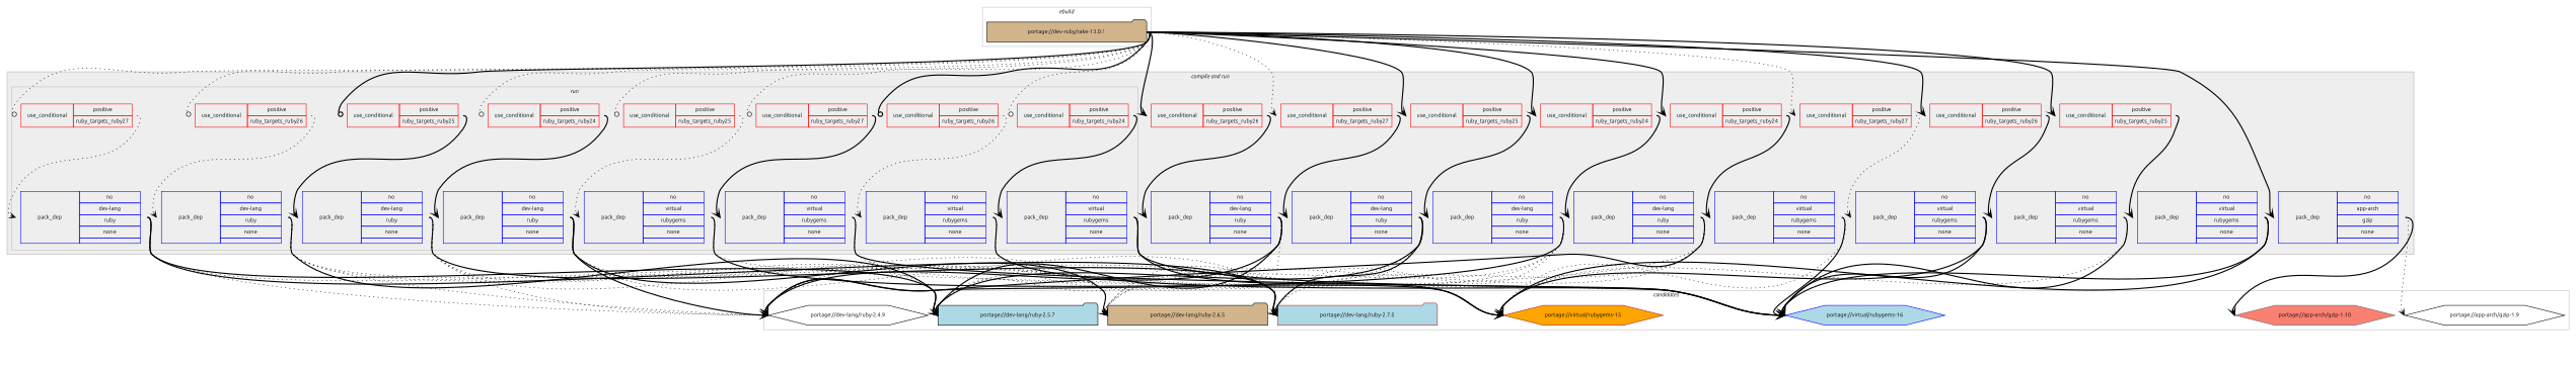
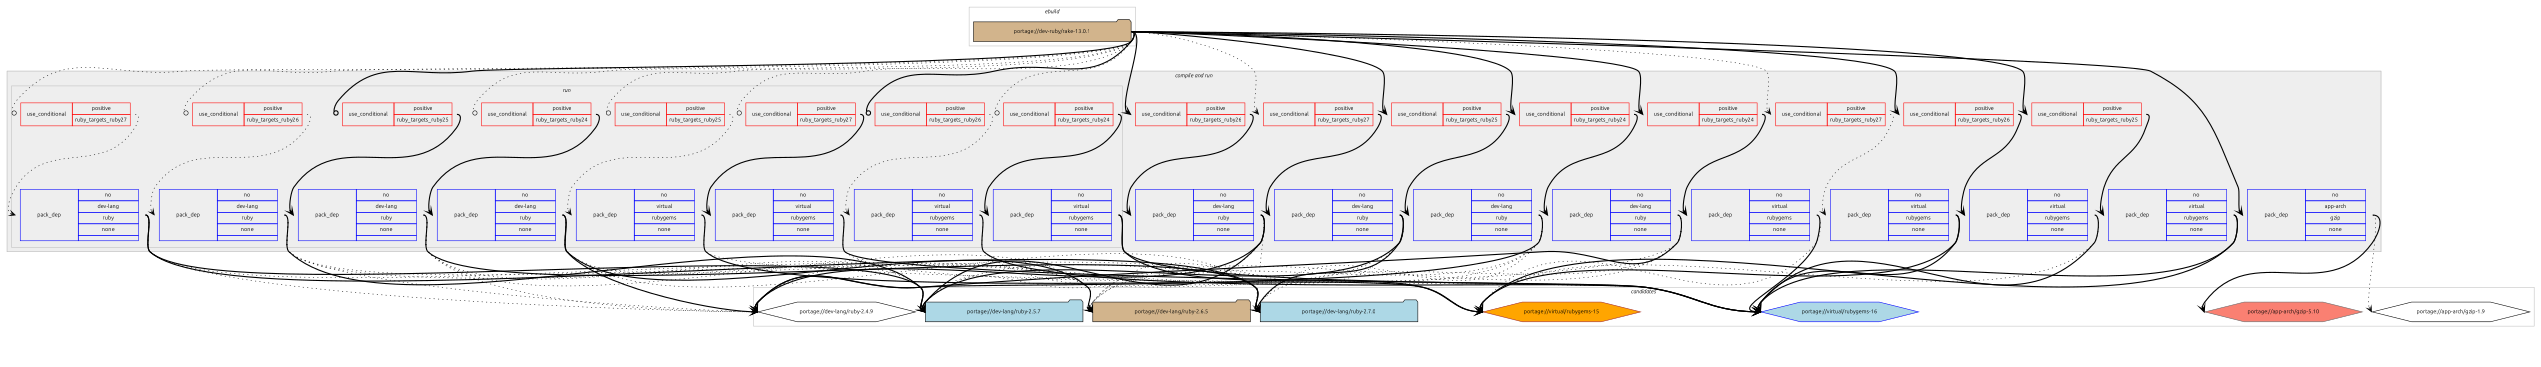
  digraph {
    compound=true
    concentrate=true
    fontname=Ubuntu
    fontsize=10
    newrank=true
    rankdir=TB
    ranksep=1.5
    node [color=blue fontname=Ubuntu fontsize=10 shape=none]
    edge [arrowhead=vee fontname=Ubuntu headport=w style=bold tailport=e weight=100]
    n1 [color=black fillcolor=tan label="portage://dev-ruby/rake-13.0.1" shape=folder style=filled width=4]
    n2 [label=<<TABLE BORDER="0" CELLBORDER="1" CELLSPACING="0" CELLPADDING="4" WIDTH="220"><TR><TD ROWSPAN="6" CELLPADDING="30">pack_dep</TD></TR><TR><TD WIDTH="110">no</TD></TR><TR><TD>dev-lang</TD></TR><TR><TD>ruby</TD></TR><TR><TD>none</TD></TR><TR><TD></TD></TR></TABLE>>]
    n3 [color=red label=<<TABLE BORDER="0" CELLBORDER="1" CELLSPACING="0" CELLPADDING="4"><TR><TD ROWSPAN="3" CELLPADDING="10">use_conditional</TD></TR><TR><TD>positive</TD></TR><TR><TD>ruby_targets_ruby24</TD></TR></TABLE>>]
    n4 [label=<<TABLE BORDER="0" CELLBORDER="1" CELLSPACING="0" CELLPADDING="4" WIDTH="220"><TR><TD ROWSPAN="6" CELLPADDING="30">pack_dep</TD></TR><TR><TD WIDTH="110">no</TD></TR><TR><TD>virtual</TD></TR><TR><TD>rubygems</TD></TR><TR><TD>none</TD></TR><TR><TD></TD></TR></TABLE>>]
    n5 [color=red label=<<TABLE BORDER="0" CELLBORDER="1" CELLSPACING="0" CELLPADDING="4"><TR><TD ROWSPAN="3" CELLPADDING="10">use_conditional</TD></TR><TR><TD>positive</TD></TR><TR><TD>ruby_targets_ruby24</TD></TR></TABLE>>]
    n6 [label=<<TABLE BORDER="0" CELLBORDER="1" CELLSPACING="0" CELLPADDING="4" WIDTH="220"><TR><TD ROWSPAN="6" CELLPADDING="30">pack_dep</TD></TR><TR><TD WIDTH="110">no</TD></TR><TR><TD>dev-lang</TD></TR><TR><TD>ruby</TD></TR><TR><TD>none</TD></TR><TR><TD></TD></TR></TABLE>>]
    n7 [color=red label=<<TABLE BORDER="0" CELLBORDER="1" CELLSPACING="0" CELLPADDING="4"><TR><TD ROWSPAN="3" CELLPADDING="10">use_conditional</TD></TR><TR><TD>positive</TD></TR><TR><TD>ruby_targets_ruby25</TD></TR></TABLE>>]
    n8 [label=<<TABLE BORDER="0" CELLBORDER="1" CELLSPACING="0" CELLPADDING="4" WIDTH="220"><TR><TD ROWSPAN="6" CELLPADDING="30">pack_dep</TD></TR><TR><TD WIDTH="110">no</TD></TR><TR><TD>virtual</TD></TR><TR><TD>rubygems</TD></TR><TR><TD>none</TD></TR><TR><TD></TD></TR></TABLE>>]
    n9 [color=red label=<<TABLE BORDER="0" CELLBORDER="1" CELLSPACING="0" CELLPADDING="4"><TR><TD ROWSPAN="3" CELLPADDING="10">use_conditional</TD></TR><TR><TD>positive</TD></TR><TR><TD>ruby_targets_ruby25</TD></TR></TABLE>>]
    n10 [label=<<TABLE BORDER="0" CELLBORDER="1" CELLSPACING="0" CELLPADDING="4" WIDTH="220"><TR><TD ROWSPAN="6" CELLPADDING="30">pack_dep</TD></TR><TR><TD WIDTH="110">no</TD></TR><TR><TD>dev-lang</TD></TR><TR><TD>ruby</TD></TR><TR><TD>none</TD></TR><TR><TD></TD></TR></TABLE>>]
    n11 [color=red label=<<TABLE BORDER="0" CELLBORDER="1" CELLSPACING="0" CELLPADDING="4"><TR><TD ROWSPAN="3" CELLPADDING="10">use_conditional</TD></TR><TR><TD>positive</TD></TR><TR><TD>ruby_targets_ruby27</TD></TR></TABLE>>]
    n12 [label=<<TABLE BORDER="0" CELLBORDER="1" CELLSPACING="0" CELLPADDING="4" WIDTH="220"><TR><TD ROWSPAN="6" CELLPADDING="30">pack_dep</TD></TR><TR><TD WIDTH="110">no</TD></TR><TR><TD>dev-lang</TD></TR><TR><TD>ruby</TD></TR><TR><TD>none</TD></TR><TR><TD></TD></TR></TABLE>>]
    n13 [color=red label=<<TABLE BORDER="0" CELLBORDER="1" CELLSPACING="0" CELLPADDING="4"><TR><TD ROWSPAN="3" CELLPADDING="10">use_conditional</TD></TR><TR><TD>positive</TD></TR><TR><TD>ruby_targets_ruby26</TD></TR></TABLE>>]
    n14 [label=<<TABLE BORDER="0" CELLBORDER="1" CELLSPACING="0" CELLPADDING="4" WIDTH="220"><TR><TD ROWSPAN="6" CELLPADDING="30">pack_dep</TD></TR><TR><TD WIDTH="110">no</TD></TR><TR><TD>virtual</TD></TR><TR><TD>rubygems</TD></TR><TR><TD>none</TD></TR><TR><TD></TD></TR></TABLE>>]
    n15 [color=red label=<<TABLE BORDER="0" CELLBORDER="1" CELLSPACING="0" CELLPADDING="4"><TR><TD ROWSPAN="3" CELLPADDING="10">use_conditional</TD></TR><TR><TD>positive</TD></TR><TR><TD>ruby_targets_ruby26</TD></TR></TABLE>>]
    n16 [label=<<TABLE BORDER="0" CELLBORDER="1" CELLSPACING="0" CELLPADDING="4" WIDTH="220"><TR><TD ROWSPAN="6" CELLPADDING="30">pack_dep</TD></TR><TR><TD WIDTH="110">no</TD></TR><TR><TD>virtual</TD></TR><TR><TD>rubygems</TD></TR><TR><TD>none</TD></TR><TR><TD></TD></TR></TABLE>>]
    n17 [color=red label=<<TABLE BORDER="0" CELLBORDER="1" CELLSPACING="0" CELLPADDING="4"><TR><TD ROWSPAN="3" CELLPADDING="10">use_conditional</TD></TR><TR><TD>positive</TD></TR><TR><TD>ruby_targets_ruby27</TD></TR></TABLE>>]
    n18 [label=<<TABLE BORDER="0" CELLBORDER="1" CELLSPACING="0" CELLPADDING="4" WIDTH="220"><TR><TD ROWSPAN="6" CELLPADDING="30">pack_dep</TD></TR><TR><TD WIDTH="110">no</TD></TR><TR><TD>app-arch</TD></TR><TR><TD>gzip</TD></TR><TR><TD>none</TD></TR><TR><TD></TD></TR></TABLE>>]
    n19 [label=<<TABLE BORDER="0" CELLBORDER="1" CELLSPACING="0" CELLPADDING="4" WIDTH="220"><TR><TD ROWSPAN="6" CELLPADDING="30">pack_dep</TD></TR><TR><TD WIDTH="110">no</TD></TR><TR><TD>virtual</TD></TR><TR><TD>rubygems</TD></TR><TR><TD>none</TD></TR><TR><TD></TD></TR></TABLE>>]
    n20 [color=red label=<<TABLE BORDER="0" CELLBORDER="1" CELLSPACING="0" CELLPADDING="4"><TR><TD ROWSPAN="3" CELLPADDING="10">use_conditional</TD></TR><TR><TD>positive</TD></TR><TR><TD>ruby_targets_ruby25</TD></TR></TABLE>>]
    n21 [label=<<TABLE BORDER="0" CELLBORDER="1" CELLSPACING="0" CELLPADDING="4" WIDTH="220"><TR><TD ROWSPAN="6" CELLPADDING="30">pack_dep</TD></TR><TR><TD WIDTH="110">no</TD></TR><TR><TD>dev-lang</TD></TR><TR><TD>ruby</TD></TR><TR><TD>none</TD></TR><TR><TD></TD></TR></TABLE>>]
    n22 [color=red label=<<TABLE BORDER="0" CELLBORDER="1" CELLSPACING="0" CELLPADDING="4"><TR><TD ROWSPAN="3" CELLPADDING="10">use_conditional</TD></TR><TR><TD>positive</TD></TR><TR><TD>ruby_targets_ruby24</TD></TR></TABLE>>]
    n23 [label=<<TABLE BORDER="0" CELLBORDER="1" CELLSPACING="0" CELLPADDING="4" WIDTH="220"><TR><TD ROWSPAN="6" CELLPADDING="30">pack_dep</TD></TR><TR><TD WIDTH="110">no</TD></TR><TR><TD>virtual</TD></TR><TR><TD>rubygems</TD></TR><TR><TD>none</TD></TR><TR><TD></TD></TR></TABLE>>]
    n24 [color=red label=<<TABLE BORDER="0" CELLBORDER="1" CELLSPACING="0" CELLPADDING="4"><TR><TD ROWSPAN="3" CELLPADDING="10">use_conditional</TD></TR><TR><TD>positive</TD></TR><TR><TD>ruby_targets_ruby24</TD></TR></TABLE>>]
    n25 [label=<<TABLE BORDER="0" CELLBORDER="1" CELLSPACING="0" CELLPADDING="4" WIDTH="220"><TR><TD ROWSPAN="6" CELLPADDING="30">pack_dep</TD></TR><TR><TD WIDTH="110">no</TD></TR><TR><TD>dev-lang</TD></TR><TR><TD>ruby</TD></TR><TR><TD>none</TD></TR><TR><TD></TD></TR></TABLE>>]
    n26 [color=red label=<<TABLE BORDER="0" CELLBORDER="1" CELLSPACING="0" CELLPADDING="4"><TR><TD ROWSPAN="3" CELLPADDING="10">use_conditional</TD></TR><TR><TD>positive</TD></TR><TR><TD>ruby_targets_ruby25</TD></TR></TABLE>>]
    n27 [label=<<TABLE BORDER="0" CELLBORDER="1" CELLSPACING="0" CELLPADDING="4" WIDTH="220"><TR><TD ROWSPAN="6" CELLPADDING="30">pack_dep</TD></TR><TR><TD WIDTH="110">no</TD></TR><TR><TD>dev-lang</TD></TR><TR><TD>ruby</TD></TR><TR><TD>none</TD></TR><TR><TD></TD></TR></TABLE>>]
    n28 [color=red label=<<TABLE BORDER="0" CELLBORDER="1" CELLSPACING="0" CELLPADDING="4"><TR><TD ROWSPAN="3" CELLPADDING="10">use_conditional</TD></TR><TR><TD>positive</TD></TR><TR><TD>ruby_targets_ruby26</TD></TR></TABLE>>]
    n29 [label=<<TABLE BORDER="0" CELLBORDER="1" CELLSPACING="0" CELLPADDING="4" WIDTH="220"><TR><TD ROWSPAN="6" CELLPADDING="30">pack_dep</TD></TR><TR><TD WIDTH="110">no</TD></TR><TR><TD>virtual</TD></TR><TR><TD>rubygems</TD></TR><TR><TD>none</TD></TR><TR><TD></TD></TR></TABLE>>]
    n30 [color=red label=<<TABLE BORDER="0" CELLBORDER="1" CELLSPACING="0" CELLPADDING="4"><TR><TD ROWSPAN="3" CELLPADDING="10">use_conditional</TD></TR><TR><TD>positive</TD></TR><TR><TD>ruby_targets_ruby26</TD></TR></TABLE>>]
    n31 [label=<<TABLE BORDER="0" CELLBORDER="1" CELLSPACING="0" CELLPADDING="4" WIDTH="220"><TR><TD ROWSPAN="6" CELLPADDING="30">pack_dep</TD></TR><TR><TD WIDTH="110">no</TD></TR><TR><TD>dev-lang</TD></TR><TR><TD>ruby</TD></TR><TR><TD>none</TD></TR><TR><TD></TD></TR></TABLE>>]
    n32 [color=red label=<<TABLE BORDER="0" CELLBORDER="1" CELLSPACING="0" CELLPADDING="4"><TR><TD ROWSPAN="3" CELLPADDING="10">use_conditional</TD></TR><TR><TD>positive</TD></TR><TR><TD>ruby_targets_ruby27</TD></TR></TABLE>>]
    n33 [label=<<TABLE BORDER="0" CELLBORDER="1" CELLSPACING="0" CELLPADDING="4" WIDTH="220"><TR><TD ROWSPAN="6" CELLPADDING="30">pack_dep</TD></TR><TR><TD WIDTH="110">no</TD></TR><TR><TD>virtual</TD></TR><TR><TD>rubygems</TD></TR><TR><TD>none</TD></TR><TR><TD></TD></TR></TABLE>>]
    n34 [color=red label=<<TABLE BORDER="0" CELLBORDER="1" CELLSPACING="0" CELLPADDING="4"><TR><TD ROWSPAN="3" CELLPADDING="10">use_conditional</TD></TR><TR><TD>positive</TD></TR><TR><TD>ruby_targets_ruby27</TD></TR></TABLE>>]
-   n35 [color=brown fillcolor=lightblue label="portage://dev-lang/ruby-2.7.0" shape=folder style=filled width=4]
+   n35 [color=black fillcolor=lightblue label="portage://dev-lang/ruby-2.7.0" shape=folder style=filled width=4]
    n36 [color=black fillcolor=tan label="portage://dev-lang/ruby-2.6.5" shape=folder style=filled width=4]
    n37 [color=black fillcolor=lightblue label="portage://dev-lang/ruby-2.5.7" shape=folder style=filled width=4]
    n38 [color=black fillcolor=white label="portage://dev-lang/ruby-2.4.9" shape=hexagon style=filled width=4]
    n39 [fillcolor=lightblue label="portage://virtual/rubygems-16" shape=hexagon style=filled width=4]
    n40 [color=brown fillcolor=orange label="portage://virtual/rubygems-15" shape=hexagon style=filled width=4]
    n41 [color=black fillcolor=white label="portage://app-arch/gzip-1.9" shape=hexagon style=filled width=4]
-   n42 [color=gray40 fillcolor=salmon label="portage://app-arch/gzip-1.10" shape=hexagon style=filled width=4]
+   n42 [color=gray40 fillcolor=salmon label="portage://app-arch/gzip-5.10" shape=hexagon style=filled width=4]
    subgraph cluster_1 {
      color=gray
      label=<<i>ebuild</i>>
      rank=same
      n1
    }
    subgraph cluster_2 {
      color=gray
      label=<<i>dependencies</i>>
      subgraph cluster_3 {
        color=gray
        fillcolor="#eeeeee"
        label=<<i>compile</i>>
        style=filled
        subgraph sub_4 {
          color=gray
          fillcolor="#eeeeee"
          label=<<i>compile</i>>
          style=filled
          n3
          subgraph sub_5 {
            color=gray
            fillcolor="#eeeeee"
            label=<<i>compile</i>>
            style=filled
            n2
          }
        }
        subgraph sub_6 {
          color=gray
          fillcolor="#eeeeee"
          label=<<i>compile</i>>
          style=filled
          n5
          subgraph sub_7 {
            color=gray
            fillcolor="#eeeeee"
            label=<<i>compile</i>>
            style=filled
            n4
          }
        }
        subgraph sub_8 {
          color=gray
          fillcolor="#eeeeee"
          label=<<i>compile</i>>
          style=filled
          n7
          subgraph sub_9 {
            color=gray
            fillcolor="#eeeeee"
            label=<<i>compile</i>>
            style=filled
            n6
          }
        }
        subgraph sub_10 {
          color=gray
          fillcolor="#eeeeee"
          label=<<i>compile</i>>
          style=filled
          n9
          subgraph sub_11 {
            color=gray
            fillcolor="#eeeeee"
            label=<<i>compile</i>>
            style=filled
            n8
          }
        }
        subgraph sub_12 {
          color=gray
          fillcolor="#eeeeee"
          label=<<i>compile</i>>
          style=filled
          n11
          subgraph sub_13 {
            color=gray
            fillcolor="#eeeeee"
            label=<<i>compile</i>>
            style=filled
            n10
          }
        }
        subgraph sub_14 {
          color=gray
          fillcolor="#eeeeee"
          label=<<i>compile</i>>
          style=filled
          n13
          subgraph sub_15 {
            color=gray
            fillcolor="#eeeeee"
            label=<<i>compile</i>>
            style=filled
            n12
          }
        }
        subgraph sub_16 {
          color=gray
          fillcolor="#eeeeee"
          label=<<i>compile</i>>
          style=filled
          n15
          subgraph sub_17 {
            color=gray
            fillcolor="#eeeeee"
            label=<<i>compile</i>>
            style=filled
            n14
          }
        }
        subgraph sub_18 {
          color=gray
          fillcolor="#eeeeee"
          label=<<i>compile</i>>
          style=filled
          n17
          subgraph sub_19 {
            color=gray
            fillcolor="#eeeeee"
            label=<<i>compile</i>>
            style=filled
            n16
          }
        }
        subgraph sub_20 {
          color=gray
          fillcolor="#eeeeee"
          label=<<i>compile</i>>
          style=filled
          n18
        }
      }
      subgraph cluster_21 {
        color=gray
        fillcolor="#eeeeee"
        label=<<i>compile and run</i>>
        style=filled
      }
      subgraph cluster_22 {
        color=gray
        fillcolor="#eeeeee"
        label=<<i>run</i>>
        style=filled
        subgraph sub_23 {
          color=gray
          fillcolor="#eeeeee"
          label=<<i>run</i>>
          style=filled
          n20
          subgraph sub_24 {
            color=gray
            fillcolor="#eeeeee"
            label=<<i>run</i>>
            style=filled
            n19
          }
        }
        subgraph sub_25 {
          color=gray
          fillcolor="#eeeeee"
          label=<<i>run</i>>
          style=filled
          n22
          subgraph sub_26 {
            color=gray
            fillcolor="#eeeeee"
            label=<<i>run</i>>
            style=filled
            n21
          }
        }
        subgraph sub_27 {
          color=gray
          fillcolor="#eeeeee"
          label=<<i>run</i>>
          style=filled
          n24
          subgraph sub_28 {
            color=gray
            fillcolor="#eeeeee"
            label=<<i>run</i>>
            style=filled
            n23
          }
        }
        subgraph sub_29 {
          color=gray
          fillcolor="#eeeeee"
          label=<<i>run</i>>
          style=filled
          n26
          subgraph sub_30 {
            color=gray
            fillcolor="#eeeeee"
            label=<<i>run</i>>
            style=filled
            n25
          }
        }
        subgraph sub_31 {
          color=gray
          fillcolor="#eeeeee"
          label=<<i>run</i>>
          style=filled
          n28
          subgraph sub_32 {
            color=gray
            fillcolor="#eeeeee"
            label=<<i>run</i>>
            style=filled
            n27
          }
        }
        subgraph sub_33 {
          color=gray
          fillcolor="#eeeeee"
          label=<<i>run</i>>
          style=filled
          n30
          subgraph sub_34 {
            color=gray
            fillcolor="#eeeeee"
            label=<<i>run</i>>
            style=filled
            n29
          }
        }
        subgraph sub_35 {
          color=gray
          fillcolor="#eeeeee"
          label=<<i>run</i>>
          style=filled
          n32
          subgraph sub_36 {
            color=gray
            fillcolor="#eeeeee"
            label=<<i>run</i>>
            style=filled
            n31
          }
        }
        subgraph sub_37 {
          color=gray
          fillcolor="#eeeeee"
          label=<<i>run</i>>
          style=filled
          n34
          subgraph sub_38 {
            color=gray
            fillcolor="#eeeeee"
            label=<<i>run</i>>
            style=filled
            n33
          }
        }
      }
    }
    subgraph cluster_39 {
      color=gray
      label=<<i>candidates</i>>
      rank=same
      subgraph sub_40 {
        color=black
        label=<<i>candidates</i>>
        nodesep=1
        rank=same
        n35
        n36
        n37
        n38
      }
      subgraph sub_41 {
        color=black
        label=<<i>candidates</i>>
        nodesep=1
        rank=same
        n39
        n40
      }
      subgraph sub_42 {
        color=black
        label=<<i>candidates</i>>
        nodesep=1
        rank=same
        n35
        n36
        n37
        n38
      }
      subgraph sub_43 {
        color=black
        label=<<i>candidates</i>>
        nodesep=1
        rank=same
        n39
        n40
      }
      subgraph sub_44 {
        color=black
        label=<<i>candidates</i>>
        nodesep=1
        rank=same
        n35
        n36
        n37
        n38
      }
      subgraph sub_45 {
        color=black
        label=<<i>candidates</i>>
        nodesep=1
        rank=same
        n39
        n40
      }
      subgraph sub_46 {
        color=black
        label=<<i>candidates</i>>
        nodesep=1
        rank=same
        n35
        n36
        n37
        n38
      }
      subgraph sub_47 {
        color=black
        label=<<i>candidates</i>>
        nodesep=1
        rank=same
        n39
        n40
      }
      subgraph sub_48 {
        color=black
        label=<<i>candidates</i>>
        nodesep=1
        rank=same
        n41
        n42
      }
      subgraph sub_49 {
        color=black
        label=<<i>candidates</i>>
        nodesep=1
        rank=same
        n35
        n36
        n37
        n38
      }
      subgraph sub_50 {
        color=black
        label=<<i>candidates</i>>
        nodesep=1
        rank=same
        n39
        n40
      }
      subgraph sub_51 {
        color=black
        label=<<i>candidates</i>>
        nodesep=1
        rank=same
        n35
        n36
        n37
        n38
      }
      subgraph sub_52 {
        color=black
        label=<<i>candidates</i>>
        nodesep=1
        rank=same
        n35
        n36
        n37
        n38
      }
      subgraph sub_53 {
        color=black
        label=<<i>candidates</i>>
        nodesep=1
        rank=same
        n39
        n40
      }
      subgraph sub_54 {
        color=black
        label=<<i>candidates</i>>
        nodesep=1
        rank=same
        n35
        n36
        n37
        n38
      }
      subgraph sub_55 {
        color=black
        label=<<i>candidates</i>>
        nodesep=1
        rank=same
        n39
        n40
      }
      subgraph sub_56 {
        color=black
        label=<<i>candidates</i>>
        nodesep=1
        rank=same
        n39
        n40
      }
    }
    n1 -> n3 [weight=20]
    n1 -> n5 [weight=20]
    n1 -> n7 [weight=20]
    n1 -> n9 [weight=20]
    n1 -> n11 [style=dotted weight=20]
    n1 -> n13 [weight=20]
    n1 -> n15 [weight=20]
    n1 -> n17 [style=dotted weight=20]
    n1 -> n18 [weight=20]
    n1 -> n20 [arrowhead=odot style=dotted weight=20]
    n1 -> n22 [arrowhead=odot style=dotted weight=20]
    n1 -> n24 [arrowhead=odot style=dotted weight=20]
    n1 -> n26 [arrowhead=odot weight=20]
    n1 -> n28 [arrowhead=odot style=dotted weight=20]
    n1 -> n30 [arrowhead=odot weight=20]
    n1 -> n32 [arrowhead=odot style=dotted weight=20]
    n1 -> n34 [arrowhead=odot style=dotted weight=20]
    n2 -> n35 [style=dotted]
    n2 -> n36 [style=dotted]
    n2 -> n37 [style=dotted]
    n2 -> n38
    n3 -> n2 [weight=20]
    n4 -> n39
    n4 -> n40 [style=dotted]
    n5 -> n4 [weight=20]
    n6 -> n35 [style=dotted]
    n6 -> n36 [style=dotted]
    n6 -> n37 [style=dotted]
    n6 -> n38
    n7 -> n6 [weight=20]
    n8 -> n39
    n8 -> n40
    n9 -> n8 [weight=20]
    n10 -> n35
    n10 -> n36 [style=dotted]
    n10 -> n37
    n10 -> n38 [style=dotted]
    n11 -> n10 [weight=20]
    n12 -> n35 [style=dotted]
    n12 -> n36 [style=dotted]
    n12 -> n37
    n12 -> n38
    n13 -> n12 [weight=20]
    n14 -> n39
    n14 -> n40 [style=dotted]
    n15 -> n14 [weight=20]
    n16 -> n39
    n16 -> n40
    n17 -> n16 [style=dotted weight=20]
    n18 -> n41 [style=dotted]
    n18 -> n42
    n19 -> n39 [style=dotted]
    n19 -> n40
    n20 -> n19 [style=dotted weight=20]
    n21 -> n35 [style=dotted]
    n21 -> n36
    n21 -> n37 [style=dotted]
    n21 -> n38
    n22 -> n21 [weight=20]
    n23 -> n39
    n23 -> n40
    n24 -> n23 [weight=20]
    n25 -> n35
    n25 -> n36 [style=dotted]
    n25 -> n37 [style=dotted]
    n25 -> n38 [style=dotted]
    n26 -> n25 [weight=20]
    n27 -> n35 [style=dotted]
    n27 -> n36 [style=dotted]
    n27 -> n37
    n27 -> n38 [style=dotted]
    n28 -> n27 [style=dotted weight=20]
    n29 -> n39
    n29 -> n40 [style=dotted]
    n30 -> n29 [style=dotted weight=20]
    n31 -> n35
    n31 -> n36 [style=dotted]
    n31 -> n37
    n31 -> n38 [style=dotted]
    n32 -> n31 [style=dotted weight=20]
    n33 -> n39
    n33 -> n40 [style=dotted]
    n34 -> n33 [weight=20]
  }
